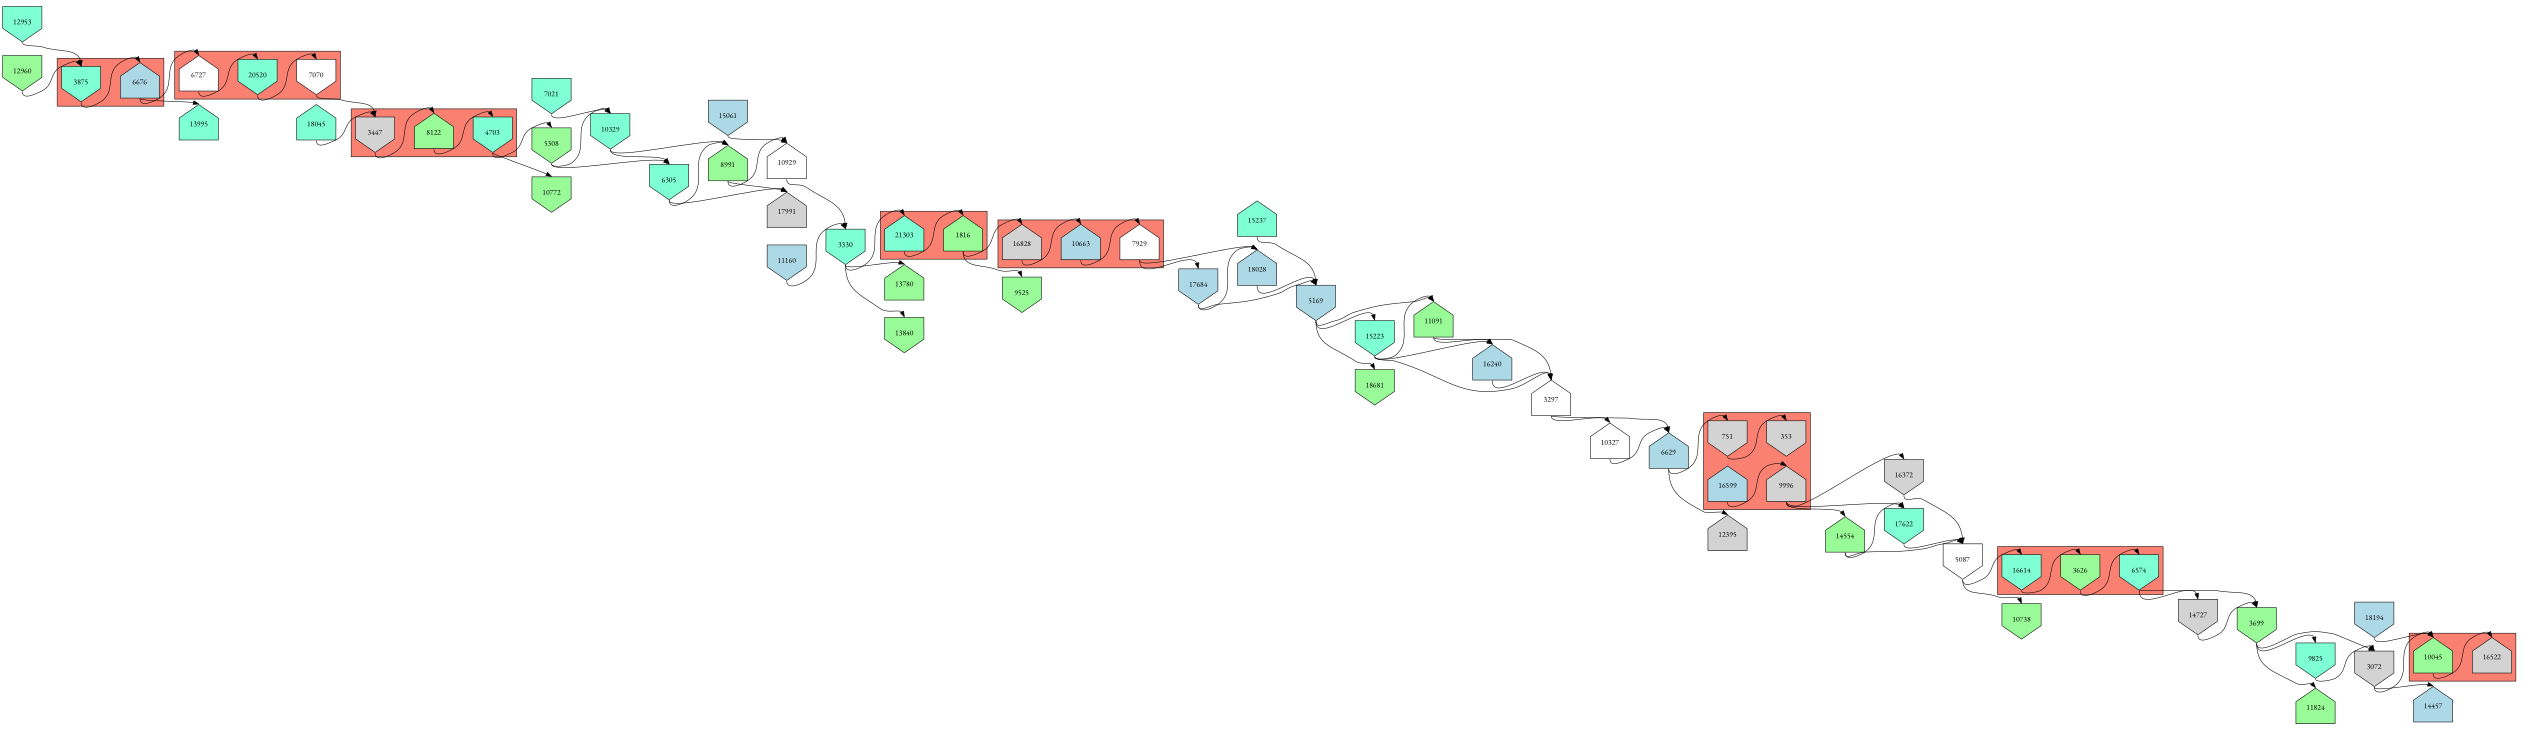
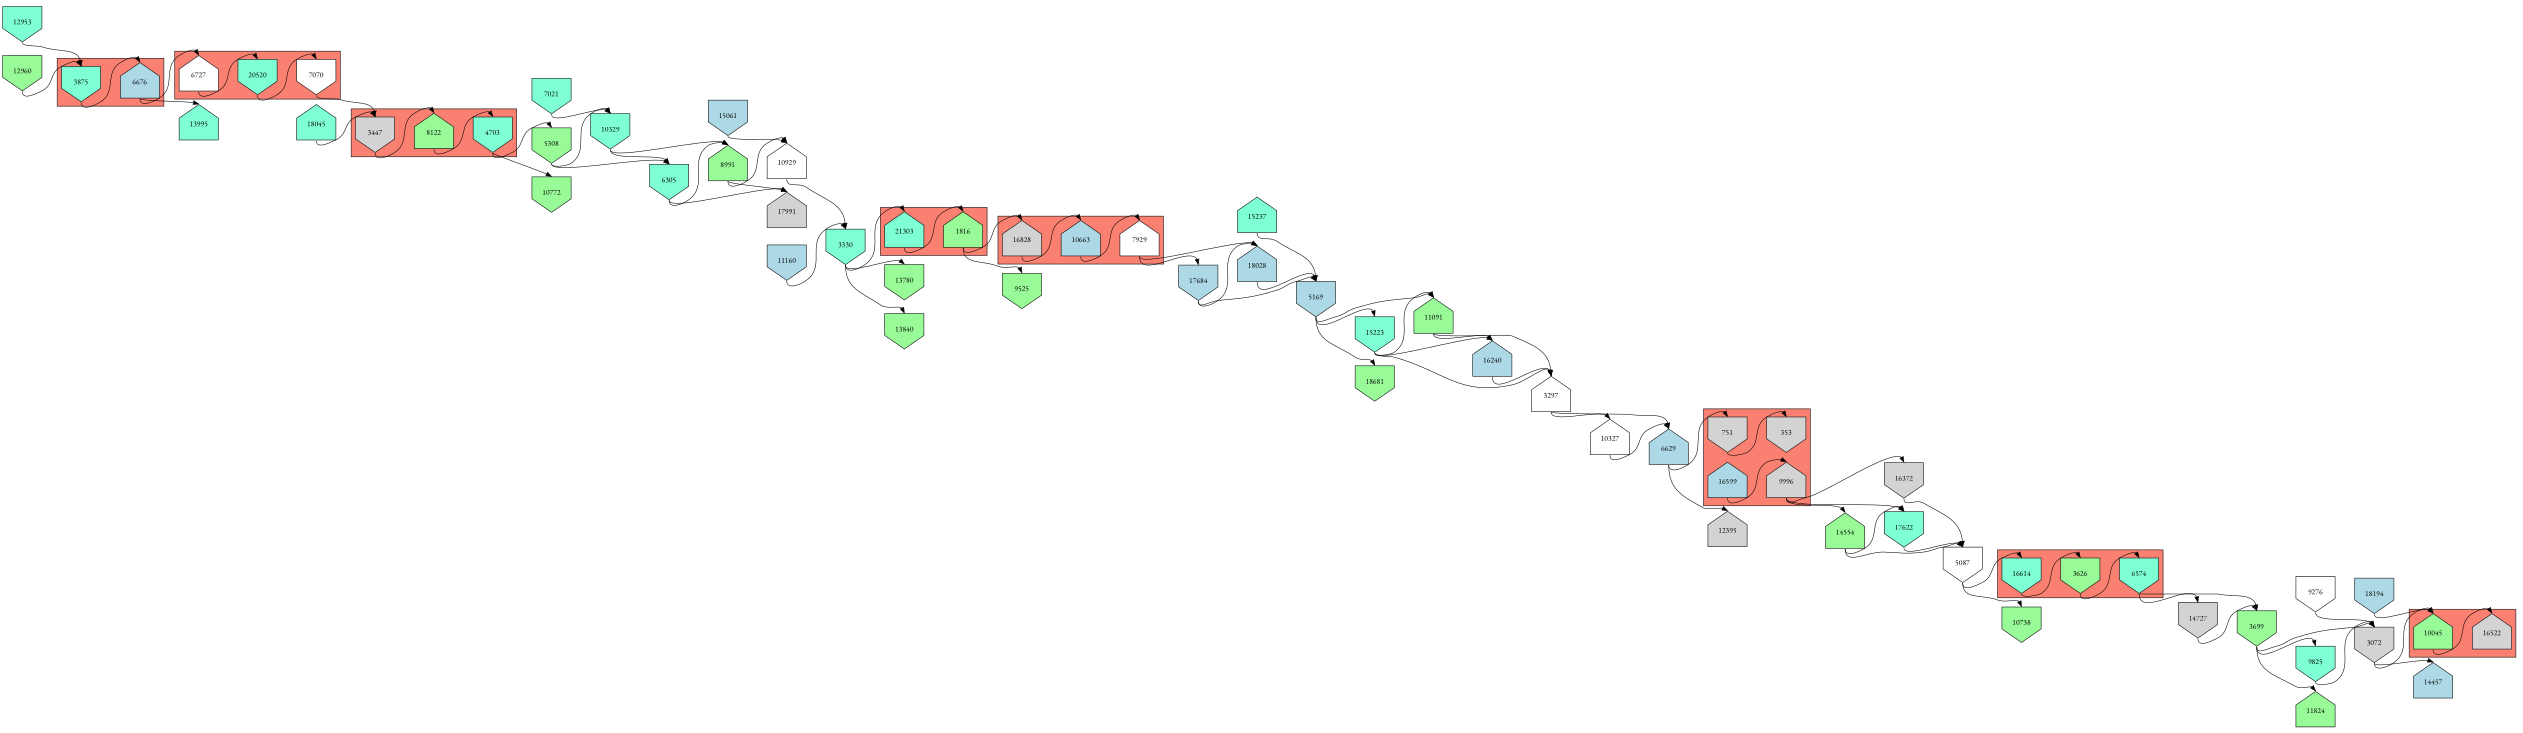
  digraph {
    fontname="EB Garamond"
    rankdir=LR
    node [fillcolor=aquamarine fontname="EB Garamond" shape=invhouse style=filled]
    edge [fontname="EB Garamond" headport=n tailport=s]
    16828 [fillcolor=lightgrey height=1 shape=house width=1]
    10663 [fillcolor=lightblue height=1 shape=house width=1]
    7929 [fillcolor=white height=1 shape=house width=1]
    751 [fillcolor=lightgrey height=1 width=1]
    353 [fillcolor=lightgrey height=1 width=1]
    16599 [fillcolor=lightblue height=1 shape=house width=1]
    9996 [fillcolor=lightgrey height=1 shape=house width=1]
    16614 [height=1 width=1]
    3626 [fillcolor=palegreen height=1 width=1]
    6574 [height=1 width=1]
    10045 [fillcolor=palegreen height=1 shape=house width=1]
    16522 [fillcolor=lightgrey height=1 shape=house width=1]
    21303 [height=1 shape=house width=1]
    1816 [fillcolor=palegreen height=1 shape=house width=1]
    3447 [fillcolor=lightgrey height=1 width=1]
    8122 [fillcolor=palegreen height=1 shape=house width=1]
    4703 [height=1 width=1]
    6727 [fillcolor=white height=1 shape=house width=1]
    20520 [height=1 width=1]
    7070 [fillcolor=white height=1 width=1]
    3875 [height=1 width=1]
    6676 [fillcolor=lightblue height=1 shape=house width=1]
    17684 [fillcolor=lightblue height=1 width=1]
    18028 [fillcolor=lightblue height=1 shape=house width=1]
    n25 [fillcolor=lightgrey height=1 label=16372 width=1]
    14554 [fillcolor=palegreen height=1 shape=house width=1]
    17622 [height=1 width=1]
    3699 [fillcolor=palegreen height=1 width=1]
    14727 [fillcolor=lightgrey height=1 width=1]
    9525 [fillcolor=palegreen height=1 width=1]
    5308 [fillcolor=palegreen height=1 width=1]
    10772 [fillcolor=palegreen height=1 width=1]
    13995 [height=1 shape=house width=1]
    5169 [fillcolor=lightblue height=1 width=1]
    5087 [fillcolor=white height=1 width=1]
    3072 [fillcolor=lightgrey height=1 width=1]
    9825 [height=1 width=1]
    11824 [fillcolor=palegreen height=1 shape=house width=1]
    6305 [height=1 width=1]
    10329 [height=1 width=1]
    11091 [fillcolor=palegreen height=1 shape=house width=1]
    15223 [height=1 width=1]
    18681 [fillcolor=palegreen height=1 width=1]
    3297 [fillcolor=white height=1 shape=house width=1]
    16240 [fillcolor=lightblue height=1 shape=house width=1]
    6629 [fillcolor=lightblue height=1 shape=house width=1]
    10327 [fillcolor=white height=1 shape=house width=1]
    12395 [fillcolor=lightgrey height=1 shape=house width=1]
    10738 [fillcolor=palegreen height=1 width=1]
    14457 [fillcolor=lightblue height=1 shape=house width=1]
    18194 [fillcolor=lightblue height=1 width=1]
+   9276 [fillcolor=white height=1 width=1]
    15237 [height=1 shape=house width=1]
    3330 [height=1 width=1]
-   13780 [fillcolor=palegreen height=1 shape=house width=1]
+   13780 [fillcolor=palegreen height=1 width=1]
    13840 [fillcolor=palegreen height=1 width=1]
    10929 [fillcolor=white height=1 shape=house width=1]
    8991 [fillcolor=palegreen height=1 shape=house width=1]
    17991 [fillcolor=lightgrey height=1 shape=house width=1]
    7021 [height=1 width=1]
    12953 [height=1 width=1]
    12960 [fillcolor=palegreen height=1 width=1]
    n63 [height=1 label=18045 shape=house width=1]
    15061 [fillcolor=lightblue height=1 width=1]
    11160 [fillcolor=lightblue height=1 width=1]
    subgraph cluster_1 {
      fillcolor=salmon
      style=filled
      16828
      10663
      7929
    }
    subgraph cluster_2 {
      fillcolor=salmon
      style=filled
      751
      353
      16599
      9996
    }
    subgraph cluster_3 {
      fillcolor=salmon
      style=filled
      16614
      3626
      6574
    }
    subgraph cluster_4 {
      fillcolor=salmon
      style=filled
      10045
      16522
    }
    subgraph cluster_5 {
      fillcolor=salmon
      style=filled
      21303
      1816
    }
    subgraph cluster_6 {
      fillcolor=salmon
      style=filled
      3447
      8122
      4703
    }
    subgraph cluster_7 {
      fillcolor=salmon
      style=filled
      6727
      20520
      7070
    }
    subgraph cluster_8 {
      fillcolor=salmon
      style=filled
      3875
      6676
    }
    16828 -> 10663
    10663 -> 7929
    7929 -> 17684
    7929 -> 18028
    751 -> 353
    16599 -> 9996
    9996 -> n25
    9996 -> 14554
    9996 -> 17622
    16614 -> 3626
    3626 -> 6574
    6574 -> 3699
    6574 -> 14727
    10045 -> 16522
    21303 -> 1816
    1816 -> 16828
    1816 -> 9525
    3447 -> 8122
    8122 -> 4703
    4703 -> 5308
    4703 -> 10772
    6727 -> 20520
    20520 -> 7070
    7070 -> 3447
    3875 -> 6676
    6676 -> 6727
    6676 -> 13995
    17684 -> 18028
    17684 -> 5169
    18028 -> 5169
    n25 -> 5087
    14554 -> 17622
    14554 -> 5087
    17622 -> 5087
    3699 -> 3072
    3699 -> 9825
    3699 -> 11824
    14727 -> 3699
    5308 -> 6305
    5308 -> 10329
    5169 -> 11091
    5169 -> 15223
    5169 -> 18681
    5087 -> 16614
    5087 -> 10738
    3072 -> 10045
    3072 -> 14457
    9825 -> 3072
    6305 -> 8991
    6305 -> 17991
    10329 -> 6305
    10329 -> 8991
    11091 -> 3297
    11091 -> 16240
    15223 -> 11091
    15223 -> 3297
    15223 -> 16240
    3297 -> 6629
    3297 -> 10327
    16240 -> 3297
    6629 -> 751
    6629 -> 12395
    10327 -> 6629
    18194 -> 10045
+   9276 -> 3072
    15237 -> 5169
    3330 -> 21303
    3330 -> 13780
    3330 -> 13840
    10929 -> 3330
    8991 -> 10929
    8991 -> 17991
    7021 -> 10329
    12953 -> 3875
    12960 -> 3875
    n63 -> 3447
    15061 -> 10929
    11160 -> 3330
  }
